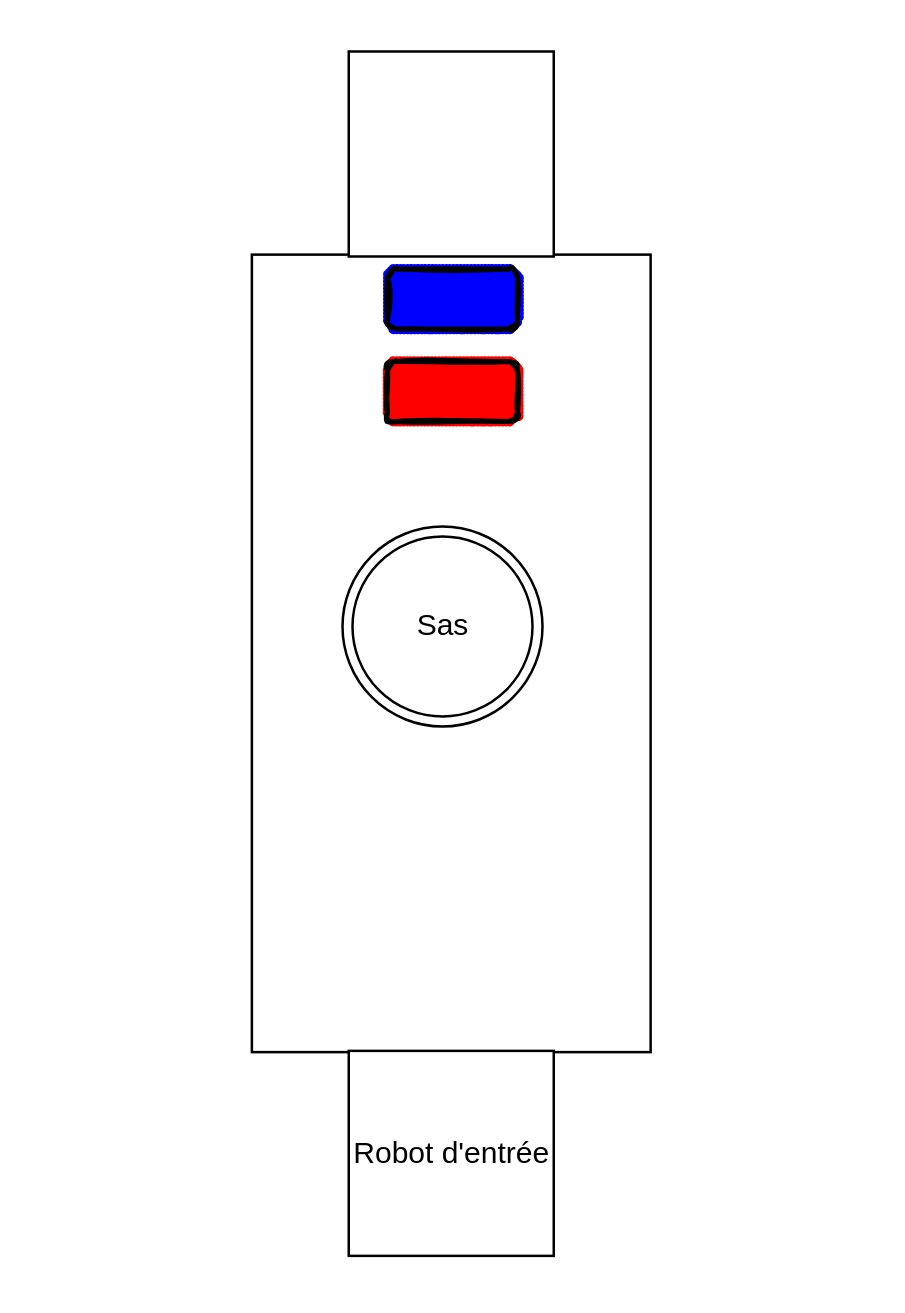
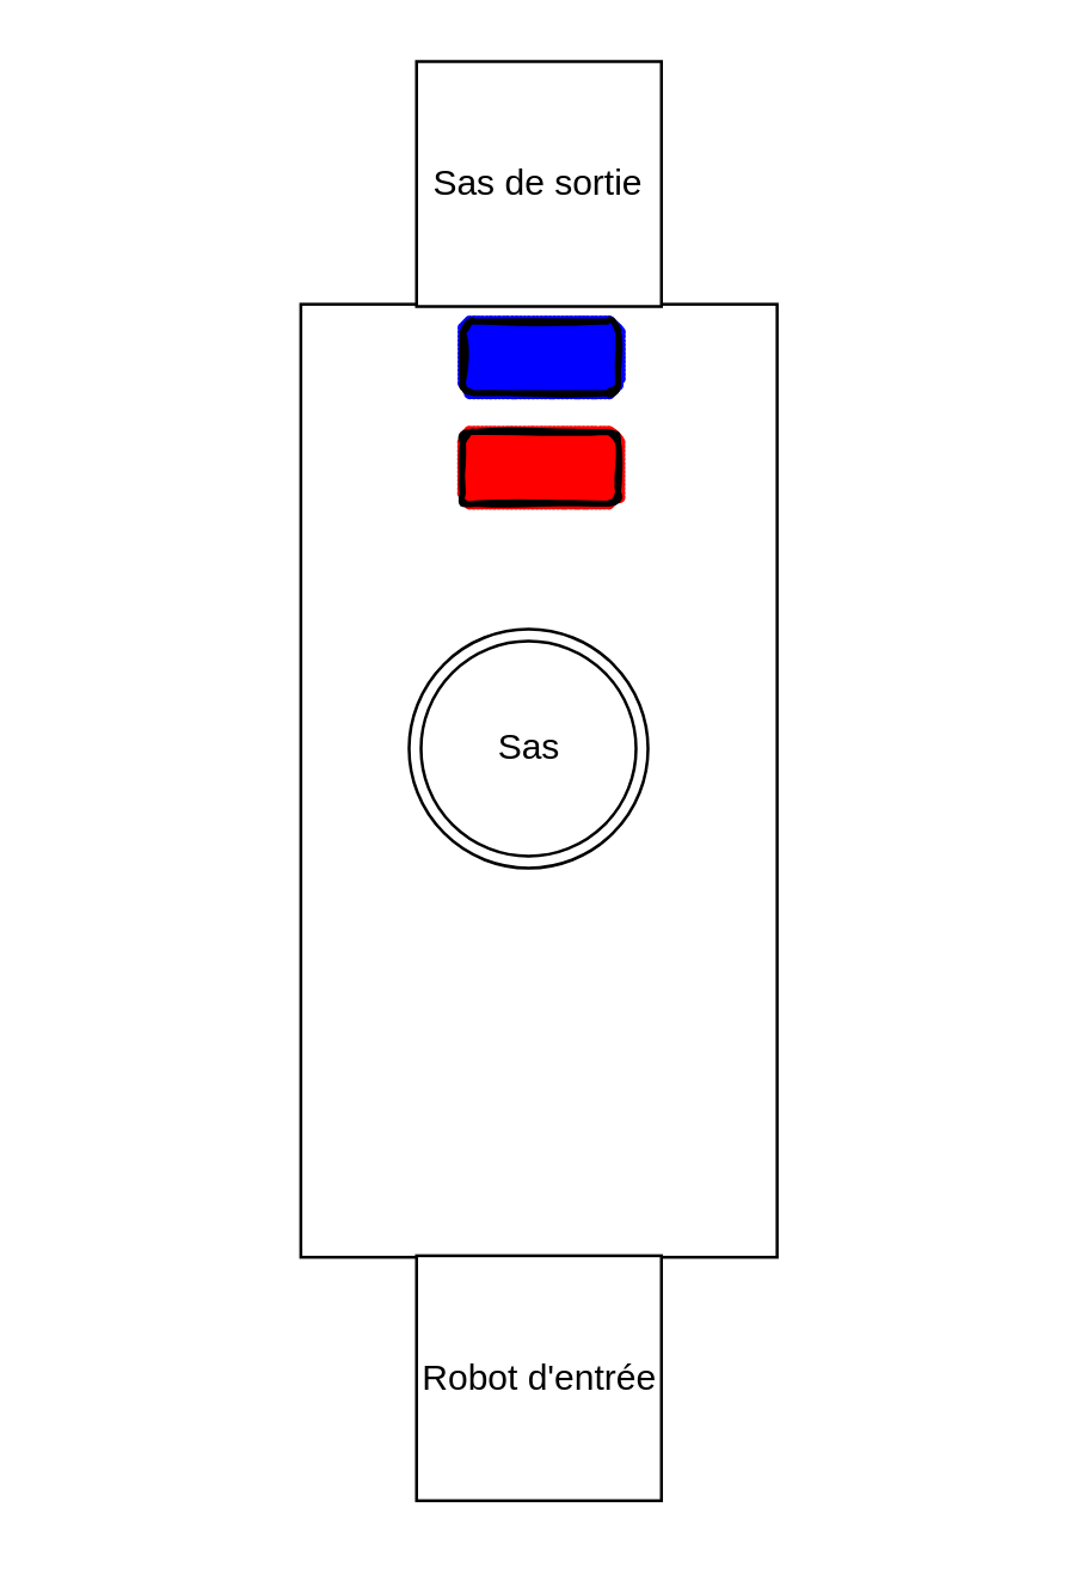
  <mxCell id="0" />
  <mxCell id="1" parent="0" />
  <mxCell id="2" value="" style="rounded=0;whiteSpace=wrap;html=1;rotation=-90;" vertex="1" parent="1"><mxGeometry x="20.5" y="181" width="319" height="159.5" as="geometry" /></mxCell>
  <mxCell id="3" value="" style="rounded=0;whiteSpace=wrap;html=1;rotation=-90;" vertex="1" parent="1"><mxGeometry x="139" y="419.75" width="82" height="82" as="geometry" /></mxCell>
  <mxCell id="4" value="" style="rounded=0;whiteSpace=wrap;html=1;rotation=-90;" vertex="1" parent="1"><mxGeometry x="139" y="20" width="82" height="82" as="geometry" /></mxCell>
+ <mxCell id="5" value="Sas de sortie" style="text;html=1;align=center;verticalAlign=middle;whiteSpace=wrap;rounded=0;" vertex="1" parent="1"><mxGeometry x="139" y="20" width="82" height="82" as="geometry" /></mxCell>
  <mxCell id="6" value="Robot d'entrée" style="text;html=1;align=center;verticalAlign=middle;whiteSpace=wrap;rounded=0;" vertex="1" parent="1"><mxGeometry x="139" y="419.75" width="83" height="83.25" as="geometry" /></mxCell>
  <mxCell id="7" value="Sas" style="ellipse;shape=doubleEllipse;whiteSpace=wrap;html=1;aspect=fixed;" vertex="1" parent="1"><mxGeometry x="136.5" y="210" width="80" height="80" as="geometry" /></mxCell>
  <mxCell id="8" value="" style="rounded=1;whiteSpace=wrap;html=1;strokeWidth=2;fillWeight=4;hachureGap=1;hachureAngle=45;fillColor=#0000FF;sketch=1;" vertex="1" parent="1"><mxGeometry x="154.5" y="107" width="52" height="24" as="geometry" /></mxCell>
  <mxCell id="9" value="" style="rounded=1;whiteSpace=wrap;html=1;strokeWidth=2;fillWeight=4;hachureGap=1;hachureAngle=45;fillColor=#FF0000&#10;;sketch=1;" vertex="1" parent="1"><mxGeometry x="154.5" y="144" width="52" height="24" as="geometry" /></mxCell>
